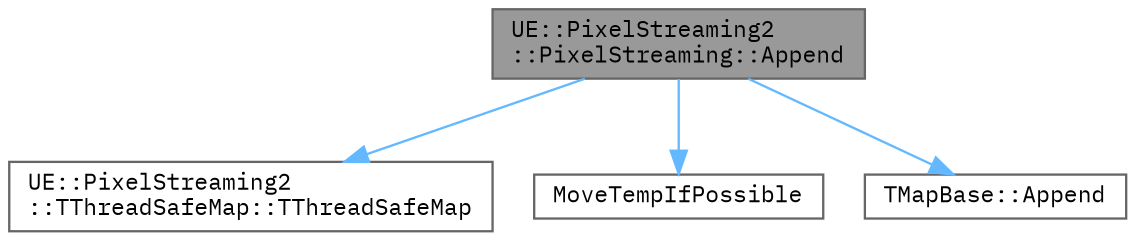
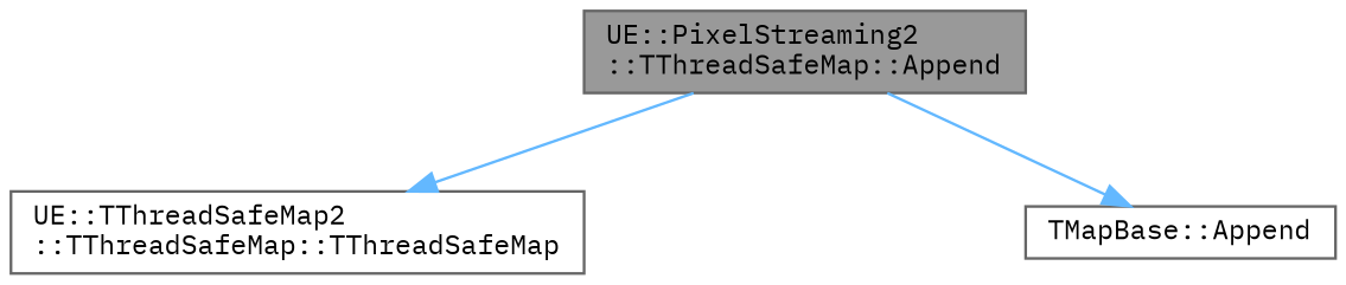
  digraph {
    fontname="IBM Plex Mono"
    rankdir=TB
    node [color=grey40 fillcolor=white fontname="IBM Plex Mono" fontsize=10 shape=box style=filled]
    edge [color=steelblue1 fontname="IBM Plex Mono" fontsize=10 labelfontname=Helvetica labelfontsize=10 style=solid]
-   n1 [color=gray40 fillcolor=grey60 fontcolor=black height=0.2 label="UE::PixelStreaming2\l::PixelStreaming::Append" width=0.4]
-   n2 [height=0.2 label="UE::PixelStreaming2\l::TThreadSafeMap::TThreadSafeMap" width=0.4]
-   n3 [height=0.2 label=MoveTempIfPossible width=0.4]
+   n1 [color=gray40 fillcolor=grey60 fontcolor=black height=0.2 label="UE::PixelStreaming2\l::TThreadSafeMap::Append" width=0.4]
+   n2 [height=0.2 label="UE::TThreadSafeMap2\l::TThreadSafeMap::TThreadSafeMap" width=0.4]
    n4 [height=0.2 label="TMapBase::Append" width=0.4]
    n1 -> n2
-   n1 -> n3
    n1 -> n4
  }
